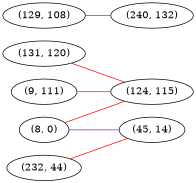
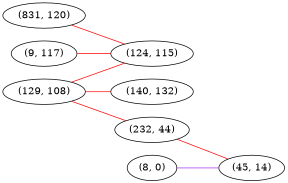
  graph {
    rankdir=LR
    edge [color=red weight=1]
-   "(131, 120)"
+   "(131, 120)" [label="(831, 120)"]
    "(124, 115)"
    n3 [label="(8, 0)"]
    n4 [label="(45, 14)"]
    "(129, 108)"
-   "(240, 132)"
+   "(240, 132)" [label="(140, 132)"]
    "(232, 44)"
-   "(9, 117)" [label="(9, 111)"]
+   "(9, 117)"
    "(131, 120)" -- "(124, 115)"
    n3 -- n4 [color=purple weight=4]
-   n3 -- "(124, 115)"
+   "(129, 108)" -- "(124, 115)"
    "(129, 108)" -- "(240, 132)"
+   "(129, 108)" -- "(232, 44)"
    "(232, 44)" -- n4
    "(9, 117)" -- "(124, 115)"
  }
